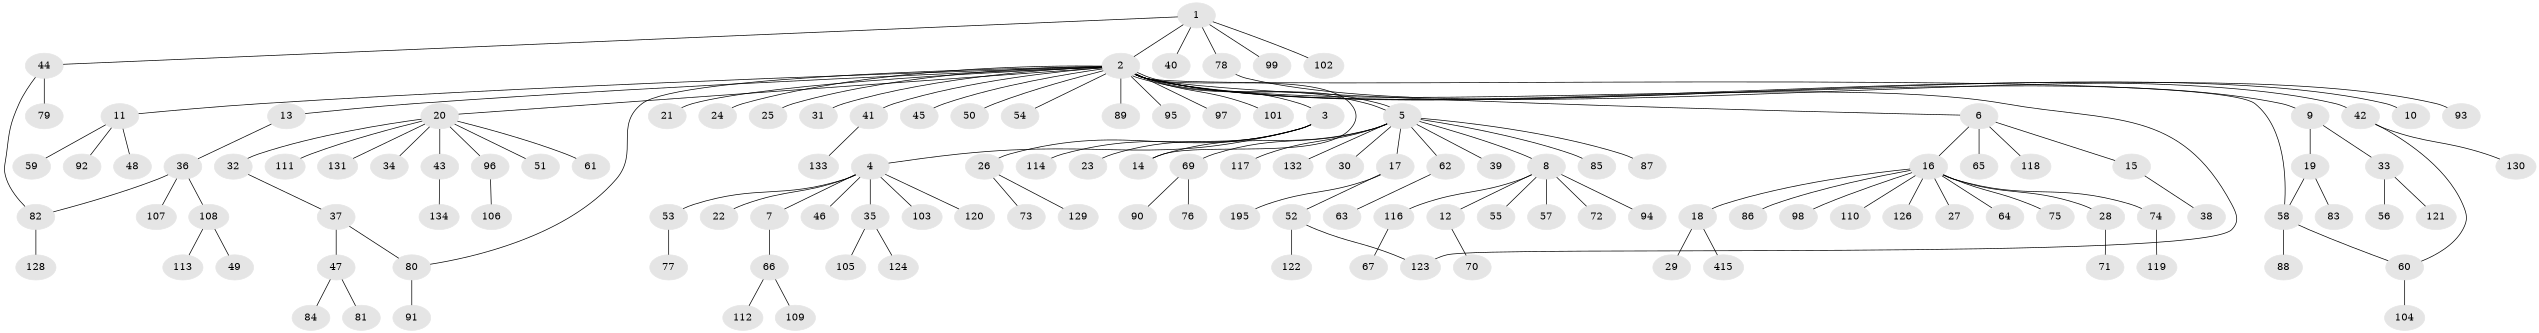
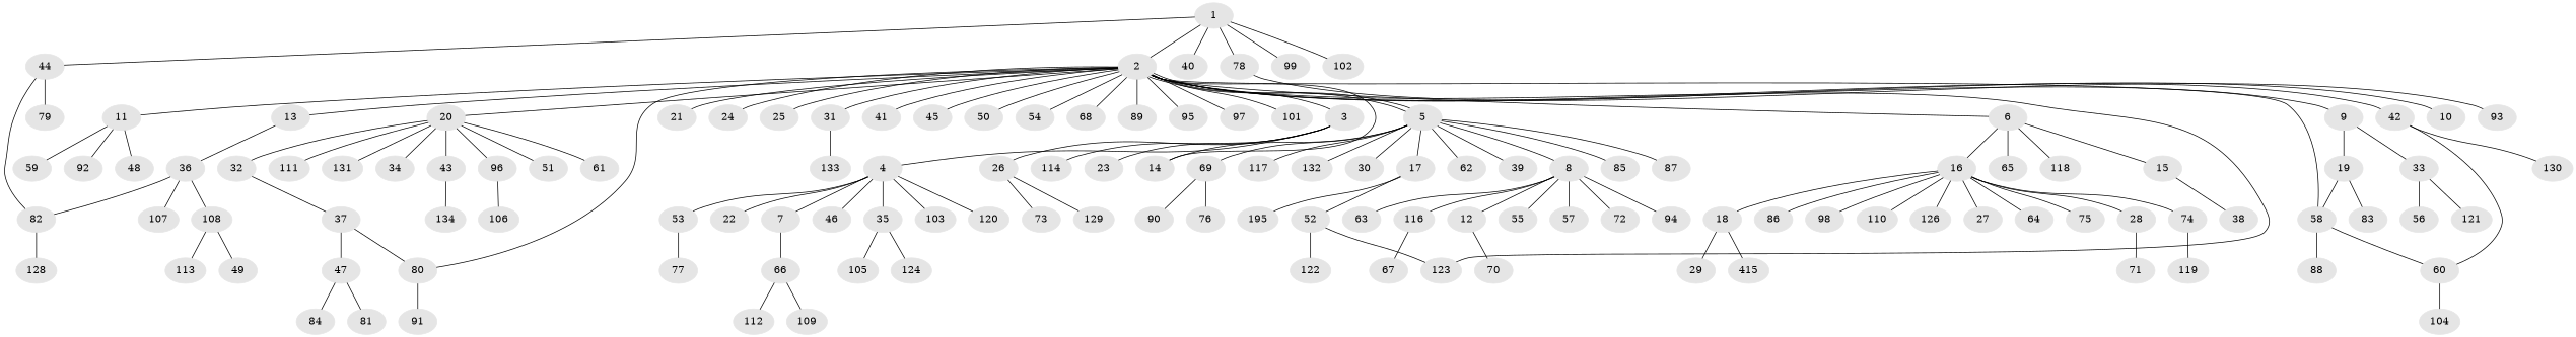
  graph {
    node [color=gray90 style=filled]
    1
    2
    40
    44
    78
    99
    102
    3
    5
    6
    9
    10
    11
    13
    14
    20
    21
    24
    25
    31
    41
    42
    45
    50
    54
    58
+   68
    80
    89
    95
    97
    101
    123
    82
    79
    93
    4
    23
    26
    114
    8
    17
    30
    39
    62
    69
    85
    87
    117
    132
    15
    16
    65
    118
    19
    33
    48
    59
    92
    36
    32
    34
    43
    51
    61
    96
    111
    131
    133
    60
    130
    88
    91
    7
    22
    35
    46
    53
    103
    120
    73
    129
    66
    105
    124
    77
    12
    55
    57
    63
    72
    94
    116
    52
    n95 [label=195]
    76
    90
    38
    18
    27
    28
    64
    74
    75
    86
    98
    110
    126
    109
    112
    70
    67
    83
    56
    121
    107
    108
    29
    n119 [label=415]
    71
    119
    122
    37
    134
    106
    47
    128
    49
    113
    81
    84
    104
    1 -- 2
    1 -- 40
    1 -- 44
    1 -- 78
    1 -- 99
    1 -- 102
    2 -- 3
    2 -- 5
    2 -- 5
    2 -- 6
    2 -- 9
    2 -- 10
    2 -- 11
    2 -- 13
    2 -- 14
    2 -- 20
    2 -- 21
    2 -- 24
    2 -- 25
    2 -- 31
    2 -- 41
    2 -- 42
    2 -- 45
    2 -- 50
    2 -- 54
    2 -- 58
+   2 -- 68
    2 -- 80
    2 -- 89
    2 -- 95
    2 -- 97
    2 -- 101
    2 -- 123
    44 -- 82
    44 -- 79
    78 -- 93
    3 -- 4
    3 -- 23
    3 -- 26
    3 -- 114
    5 -- 14
    5 -- 8
    5 -- 17
    5 -- 30
    5 -- 39
    5 -- 62
    5 -- 69
    5 -- 85
    5 -- 87
    5 -- 117
    5 -- 132
    6 -- 15
    6 -- 16
    6 -- 65
    6 -- 118
    9 -- 19
    9 -- 33
    11 -- 48
    11 -- 59
    11 -- 92
    13 -- 36
    20 -- 32
    20 -- 34
    20 -- 43
    20 -- 51
    20 -- 61
    20 -- 96
    20 -- 111
    20 -- 131
-   41 -- 133
+   31 -- 133
    42 -- 60
    42 -- 130
    58 -- 60
    58 -- 88
    80 -- 91
    82 -- 128
    4 -- 7
    4 -- 22
    4 -- 35
    4 -- 46
    4 -- 53
    4 -- 103
    4 -- 120
    26 -- 73
    26 -- 129
    8 -- 12
    8 -- 55
    8 -- 57
-   62 -- 63
+   8 -- 63
    8 -- 72
    8 -- 94
    8 -- 116
    17 -- 52
    17 -- n95
    69 -- 76
    69 -- 90
    15 -- 38
    16 -- 18
    16 -- 27
    16 -- 28
    16 -- 64
    16 -- 74
    16 -- 75
    16 -- 86
    16 -- 98
    16 -- 110
    16 -- 126
    19 -- 58
    19 -- 83
    33 -- 56
    33 -- 121
    36 -- 82
    36 -- 107
    36 -- 108
    32 -- 37
    43 -- 134
    96 -- 106
    60 -- 104
    7 -- 66
    35 -- 105
    35 -- 124
    53 -- 77
    66 -- 109
    66 -- 112
    12 -- 70
    116 -- 67
    52 -- 123
    52 -- 122
    18 -- 29
    18 -- n119
    28 -- 71
    74 -- 119
    108 -- 49
    108 -- 113
    37 -- 80
    37 -- 47
    47 -- 81
    47 -- 84
  }
